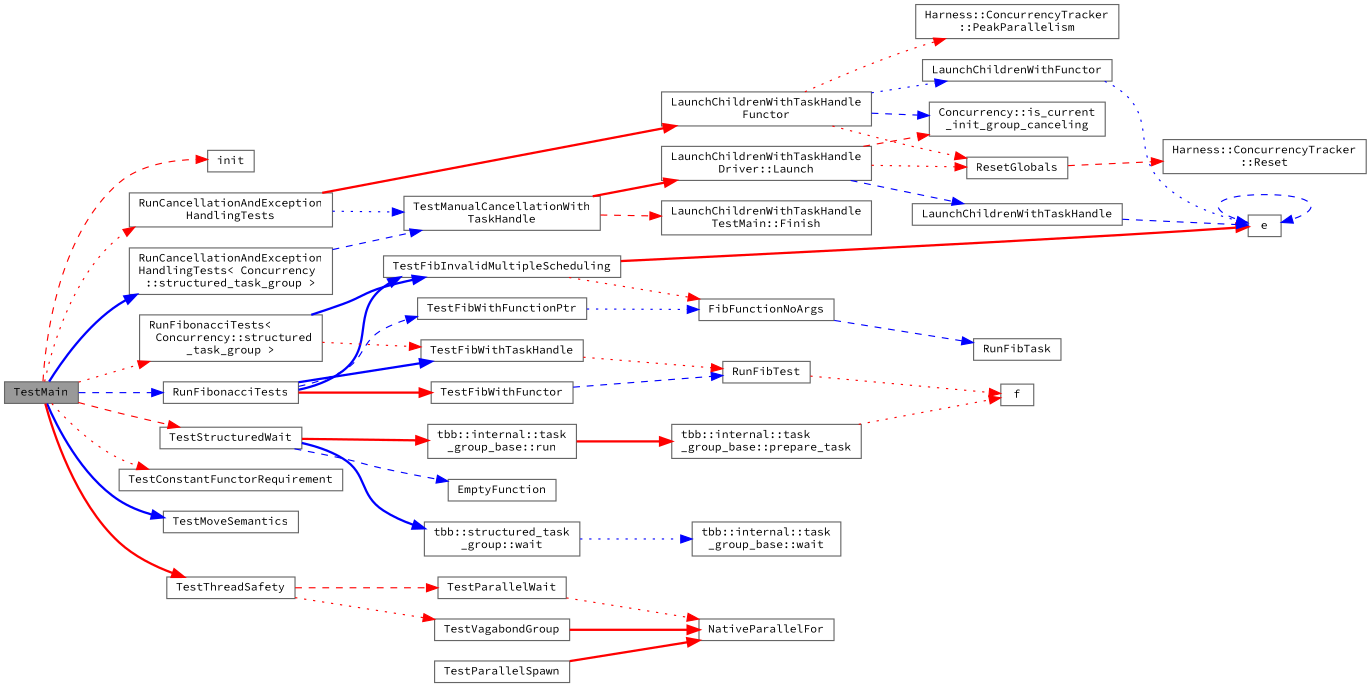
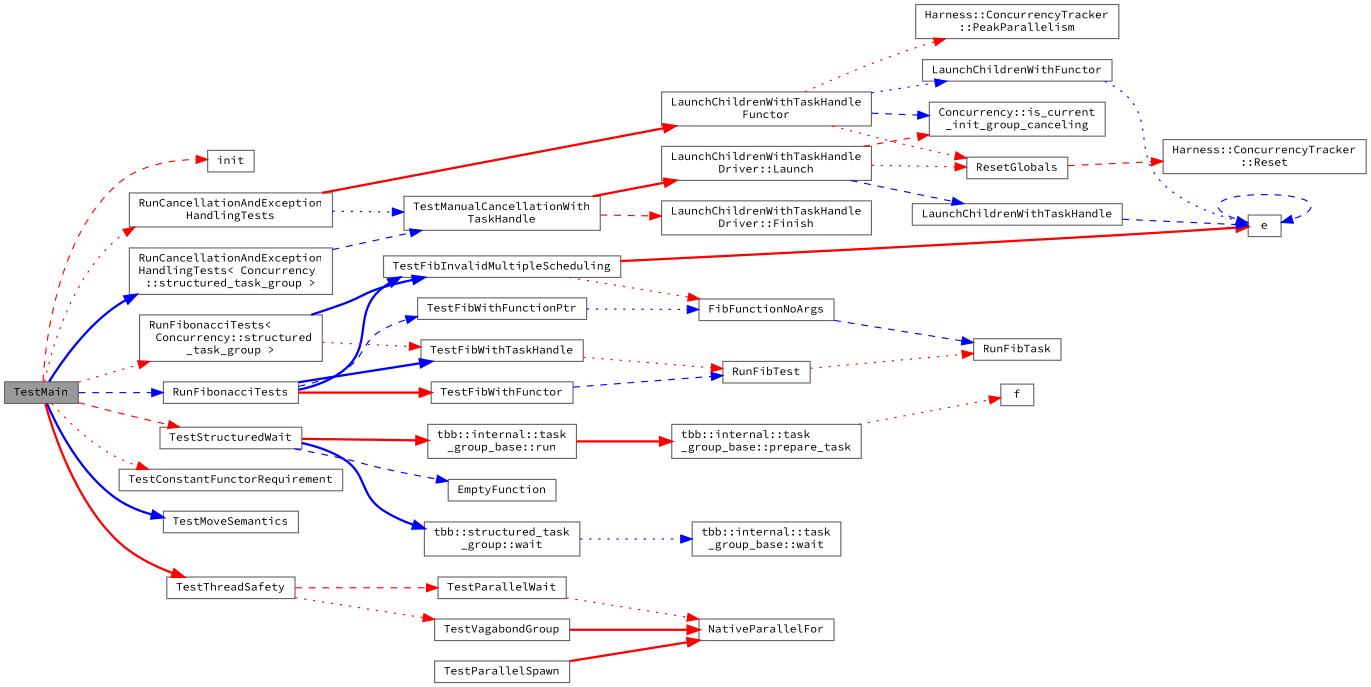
  digraph {
    fontname="Source Code Pro"
    rankdir=LR
    node [color=grey40 fillcolor=white fontname="Source Code Pro" fontsize=10 shape=box style=filled]
    edge [color=red fontname="Source Code Pro" fontsize=10 labelfontname=Helvetica labelfontsize=10 style=dotted]
    n1 [color=gray40 fillcolor=grey60 fontcolor=black height=0.2 label=TestMain width=0.4]
    n2 [height=0.2 label=init width=0.4]
    n3 [height=0.2 label="RunCancellationAndException\lHandlingTests" width=0.4]
    n4 [height=0.2 label="RunCancellationAndException\lHandlingTests\< Concurrency\l::structured_task_group \>" width=0.4]
    n5 [height=0.2 label=RunFibonacciTests width=0.4]
    n6 [height=0.2 label="RunFibonacciTests\<\l Concurrency::structured\l_task_group \>" width=0.4]
    n7 [height=0.2 label=TestConstantFunctorRequirement width=0.4]
    n8 [height=0.2 label=TestMoveSemantics width=0.4]
    n9 [height=0.2 label=TestStructuredWait width=0.4]
    n10 [height=0.2 label=TestThreadSafety width=0.4]
    n11 [height=0.2 label="LaunchChildrenWithTaskHandle\lFunctor" width=0.4]
    n12 [height=0.2 label="TestManualCancellationWith\lTaskHandle" width=0.4]
    n13 [height=0.2 label=TestFibInvalidMultipleScheduling width=0.4]
    n14 [height=0.2 label=TestFibWithFunctionPtr width=0.4]
    n15 [height=0.2 label=TestFibWithFunctor width=0.4]
    n16 [height=0.2 label=TestFibWithTaskHandle width=0.4]
    n17 [height=0.2 label=EmptyFunction width=0.4]
    n18 [height=0.2 label="tbb::internal::task\l_group_base::run" width=0.4]
    n19 [height=0.2 label="tbb::structured_task\l_group::wait" width=0.4]
    n20 [height=0.2 label=TestParallelWait width=0.4]
    n21 [height=0.2 label=TestVagabondGroup width=0.4]
    n22 [height=0.2 label="Concurrency::is_current\l_init_group_canceling" width=0.4]
    n23 [height=0.2 label=LaunchChildrenWithFunctor width=0.4]
    n24 [height=0.2 label="Harness::ConcurrencyTracker\l::PeakParallelism" width=0.4]
    n25 [height=0.2 label=ResetGlobals width=0.4]
-   n26 [height=0.2 label="LaunchChildrenWithTaskHandle\lTestMain::Finish" width=0.4]
+   n26 [height=0.2 label="LaunchChildrenWithTaskHandle\lDriver::Finish" width=0.4]
    n27 [height=0.2 label="LaunchChildrenWithTaskHandle\lDriver::Launch" width=0.4]
    n28 [height=0.2 label=e width=0.4]
    n29 [height=0.2 label="Harness::ConcurrencyTracker\l::Reset" width=0.4]
    n30 [height=0.2 label=LaunchChildrenWithTaskHandle width=0.4]
    n31 [height=0.2 label=FibFunctionNoArgs width=0.4]
    n32 [height=0.2 label=RunFibTest width=0.4]
    n33 [height=0.2 label=RunFibTask width=0.4]
    n34 [height=0.2 label="tbb::internal::task\l_group_base::prepare_task" width=0.4]
    n35 [height=0.2 label="tbb::internal::task\l_group_base::wait" width=0.4]
    n36 [height=0.2 label=f width=0.4]
    n37 [height=0.2 label=TestParallelSpawn width=0.4]
    n38 [height=0.2 label=NativeParallelFor width=0.4]
    n1 -> n2 [style=dashed]
    n1 -> n3
    n1 -> n4 [color=blue style=bold]
    n1 -> n5 [color=blue style=dashed]
    n1 -> n6
    n1 -> n7
    n1 -> n8 [color=blue style=bold]
    n1 -> n9 [style=dashed]
    n1 -> n10 [style=bold]
    n3 -> n11 [style=bold]
    n3 -> n12 [color=blue]
    n4 -> n12 [color=blue style=dashed]
    n5 -> n13 [color=blue style=bold]
    n5 -> n14 [color=blue style=dashed]
    n5 -> n15 [style=bold]
    n5 -> n16 [color=blue style=bold]
    n6 -> n13 [color=blue style=bold]
    n6 -> n16
    n9 -> n17 [color=blue style=dashed]
    n9 -> n18 [style=bold]
    n9 -> n19 [color=blue style=bold]
    n10 -> n20 [style=dashed]
    n10 -> n21
    n11 -> n22 [color=blue style=dashed]
    n11 -> n23 [color=blue]
    n11 -> n24
    n11 -> n25
    n12 -> n26 [style=dashed]
    n12 -> n27 [style=bold]
    n13 -> n28 [style=bold]
    n13 -> n31
    n14 -> n31 [color=blue]
    n15 -> n32 [color=blue style=dashed]
    n16 -> n32
    n18 -> n34 [style=bold]
    n19 -> n35 [color=blue]
    n20 -> n38
    n21 -> n38 [style=bold]
    n23 -> n28 [color=blue]
    n25 -> n29 [style=dashed]
    n27 -> n22 [style=dashed]
    n27 -> n25
    n27 -> n30 [color=blue style=dashed]
    n28 -> n28 [color=blue style=dashed]
    n30 -> n28 [color=blue style=dashed]
    n31 -> n33 [color=blue style=dashed]
-   n32 -> n36
+   n32 -> n33
    n34 -> n36
    n37 -> n38 [style=bold]
  }
